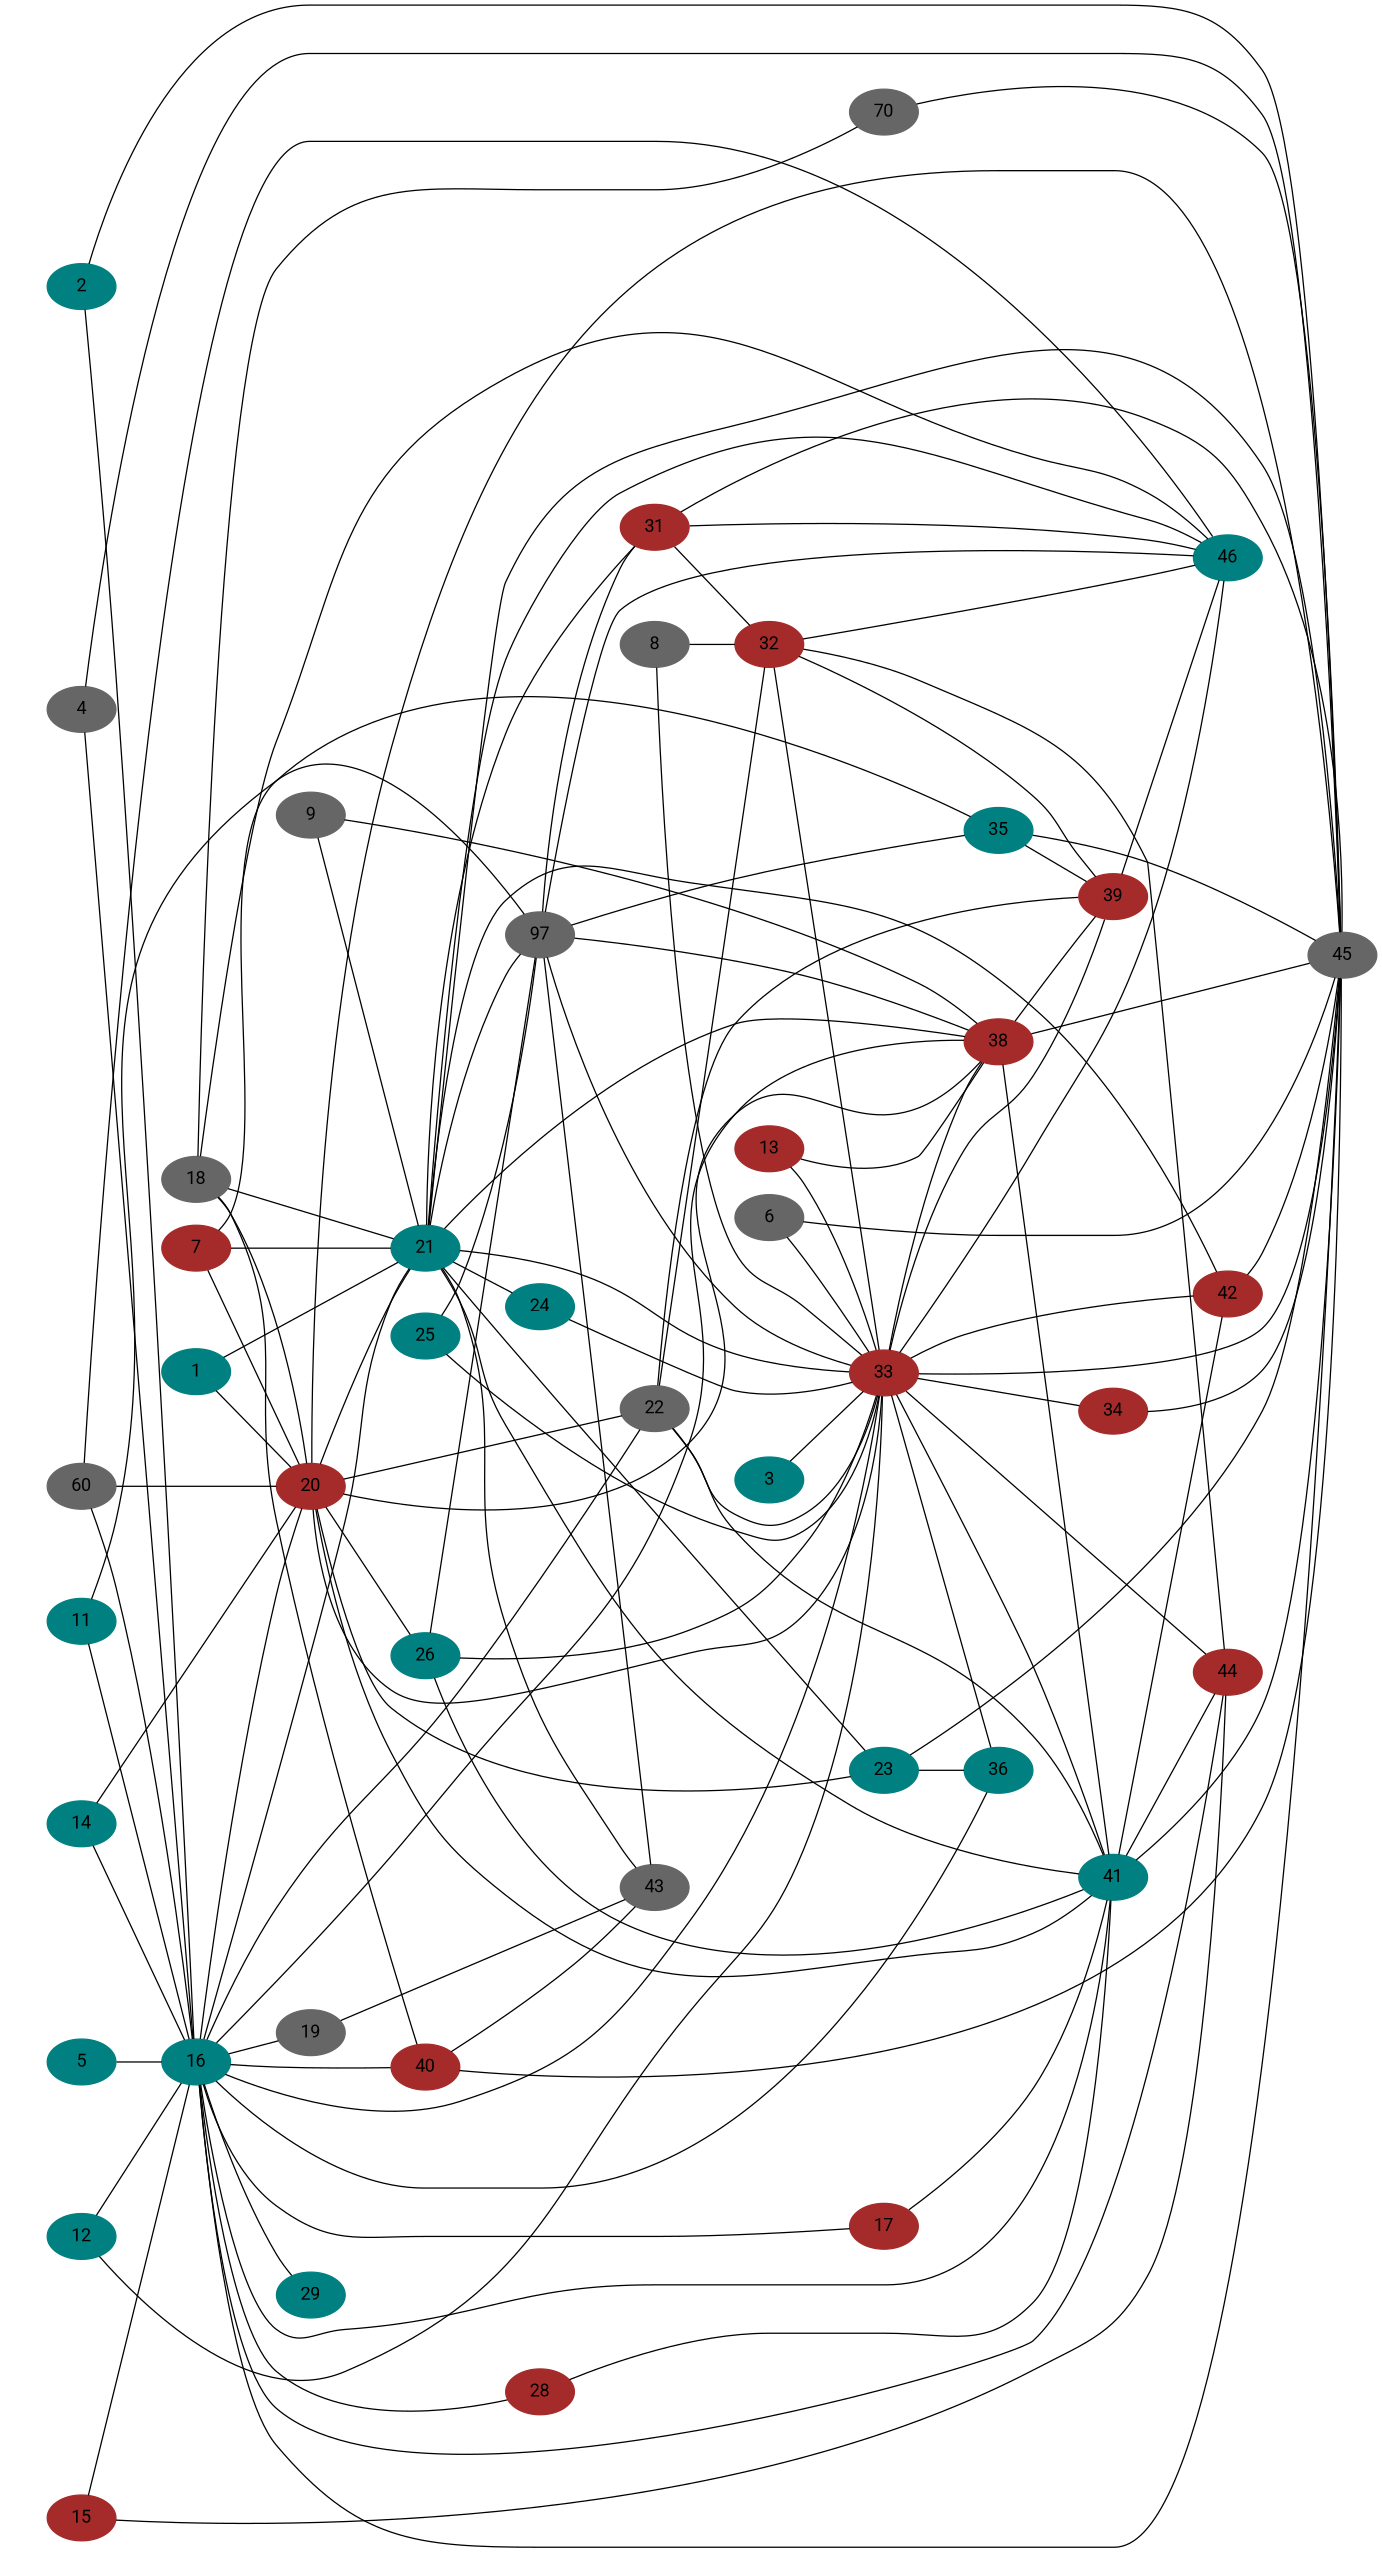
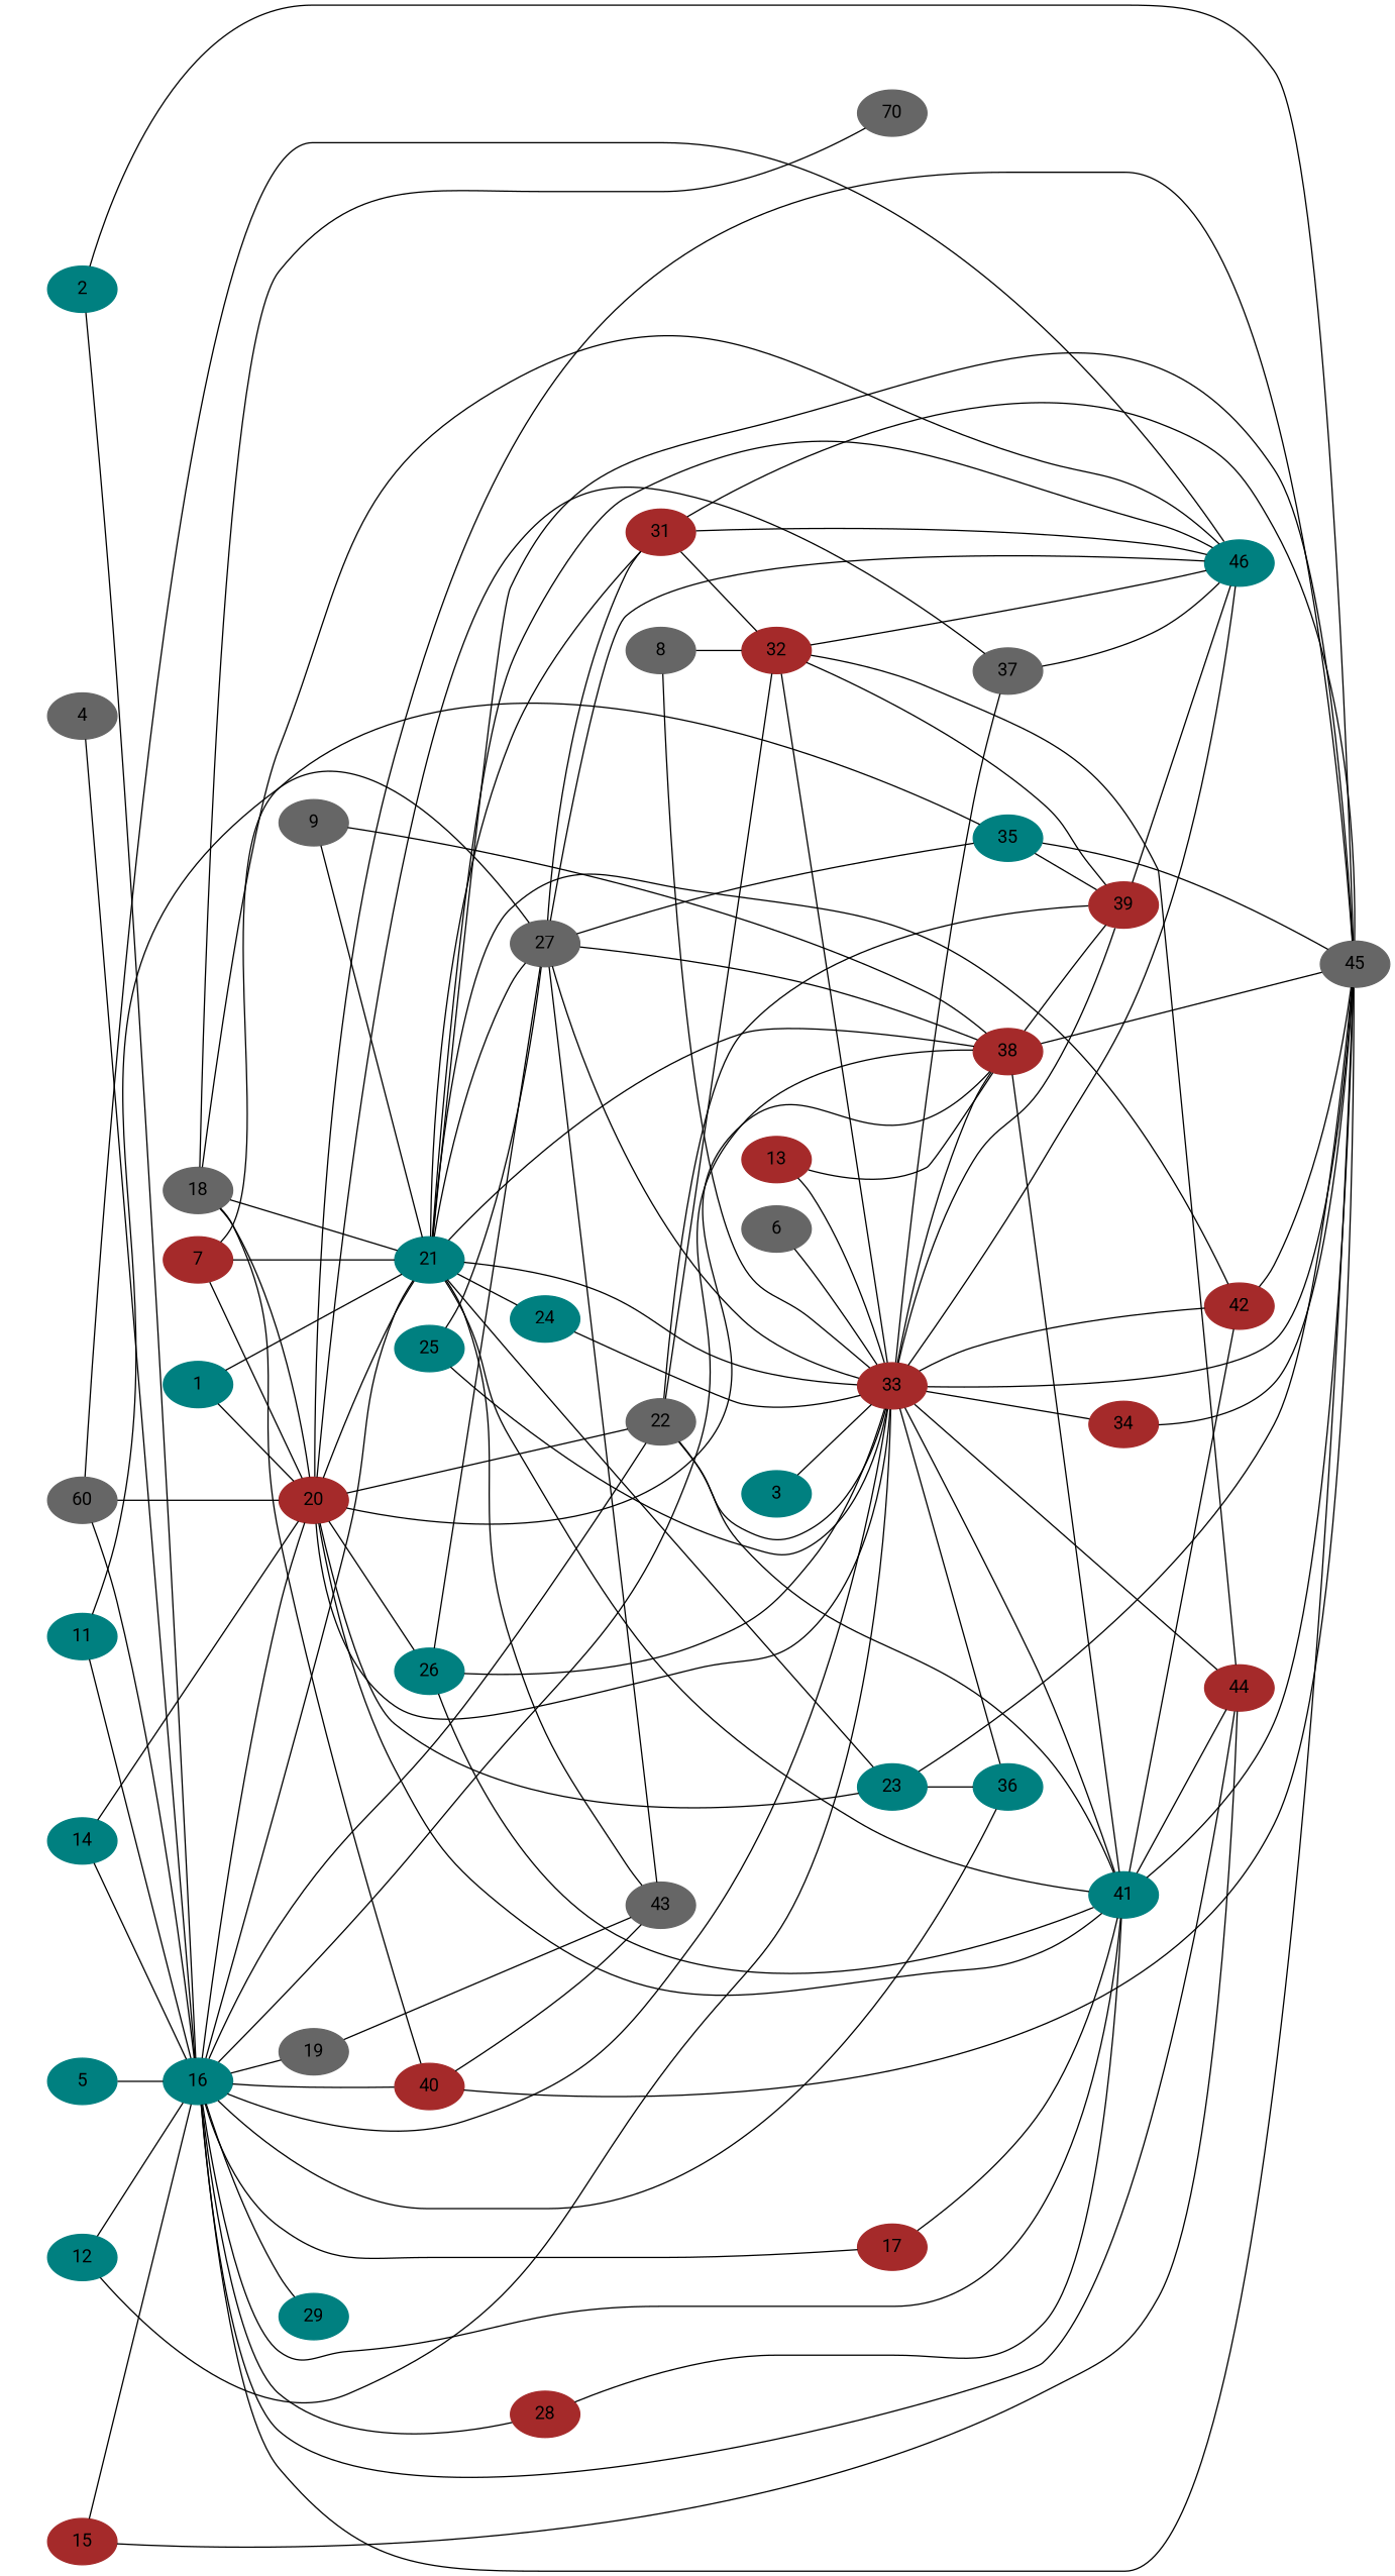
  graph {
    fontname=Roboto
    rankdir=LR
    node [color=teal fontname=Roboto style=filled]
    edge [fontname=Roboto weight=1.0]
    20 [color=brown]
    1
    21
    45 [color=gray40]
    33 [color=brown]
    38 [color=brown]
    22 [color=gray40]
    41
    23
    26
+   37 [color=gray40]
    46
-   27 [color=gray40 label=97]
+   27 [color=gray40]
    24
    31 [color=brown]
    42 [color=brown]
    43 [color=gray40]
    2
    16
    44 [color=brown]
    17 [color=brown]
    19 [color=gray40]
    28 [color=brown]
    29
    36
    40 [color=brown]
    3
    39 [color=brown]
    34 [color=brown]
    4 [color=gray40]
    5
    6 [color=gray40]
    7 [color=brown]
    35
    8 [color=gray40]
    32 [color=brown]
    9 [color=gray40]
    n38 [color=gray40 label=60]
    11
    12
    13 [color=brown]
    14
    15 [color=brown]
    18 [color=gray40]
    n45 [color=gray40 label=70]
    25
    20 -- 21 [weight=3.0]
    20 -- 45
    20 -- 33 [weight=2.0]
    20 -- 38
    20 -- 22
    20 -- 41 [weight=2.0]
    20 -- 23
    20 -- 26
+   20 -- 37
    1 -- 20
    1 -- 21
    21 -- 45 [weight=3.0]
    21 -- 33 [weight=6.0]
    21 -- 38 [weight=3.0]
    21 -- 41 [weight=4.0]
    21 -- 23
    21 -- 46
    21 -- 27
    21 -- 24
    21 -- 31
    21 -- 42
    21 -- 43
    33 -- 45 [weight=2.0]
    33 -- 38 [weight=2.0]
    33 -- 41 [weight=2.0]
+   33 -- 37 [weight=3.0]
    33 -- 46
    33 -- 42 [weight=2.0]
    33 -- 44 [weight=2.0]
    33 -- 36
    33 -- 39 [weight=2.0]
    33 -- 34
    38 -- 45 [weight=2.0]
    38 -- 41
    38 -- 39
    22 -- 33
    22 -- 41
    22 -- 39
    22 -- 32
    41 -- 45
    41 -- 42
    41 -- 44
    23 -- 45
    23 -- 36
    26 -- 33
    26 -- 41
    26 -- 27
+   37 -- 46
    27 -- 33
    27 -- 38
    27 -- 46
    27 -- 31
    27 -- 43
    27 -- 35
    24 -- 33
    31 -- 45
    31 -- 46
    31 -- 32 [weight=2.0]
    42 -- 45
    2 -- 45
    2 -- 16
    16 -- 20
    16 -- 21 [weight=3.0]
    16 -- 45 [weight=2.0]
    16 -- 33 [weight=2.0]
    16 -- 38
    16 -- 22
    16 -- 41
    16 -- 44
    16 -- 17
    16 -- 19 [weight=2.0]
    16 -- 28
    16 -- 29
    16 -- 36
    16 -- 40
    17 -- 41
    19 -- 43
    28 -- 41
    40 -- 45
    40 -- 43
    3 -- 33
    39 -- 46
    34 -- 45
-   4 -- 45
    4 -- 16
    5 -- 16
-   6 -- 45
    6 -- 33
    7 -- 20
    7 -- 21 [weight=2.0]
    7 -- 35
    35 -- 45 [weight=2.0]
    35 -- 39
    8 -- 33
    8 -- 32
    32 -- 33 [weight=3.0]
    32 -- 46
    32 -- 44
    32 -- 39
    9 -- 21
    9 -- 38
    n38 -- 20
    n38 -- 46
    n38 -- 16
    11 -- 27
    11 -- 16
    12 -- 33
    12 -- 16
    13 -- 33
    13 -- 38
    14 -- 20
    14 -- 16
    15 -- 16
    15 -- 44
    18 -- 20
    18 -- 21
    18 -- 46
    18 -- 40
    18 -- n45
-   n45 -- 45
    25 -- 33
    25 -- 27
  }
